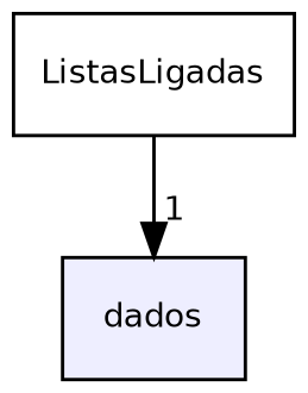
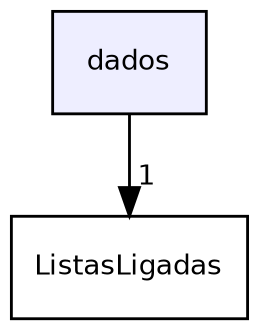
  digraph {
    compound=true
    node [fontname=Helvetica fontsize=10 shape=box]
    n1 [fillcolor="#eeeeff" label=dados pencolor=black style=filled]
    n2 [label=ListasLigadas]
-   n2 -> n1 [headlabel=1 labeldistance=1.5 labelfontname=Helvetica labelfontsize=10]
+   n1 -> n2 [headlabel=1 labeldistance=1.5 labelfontname=Helvetica labelfontsize=10]
  }
